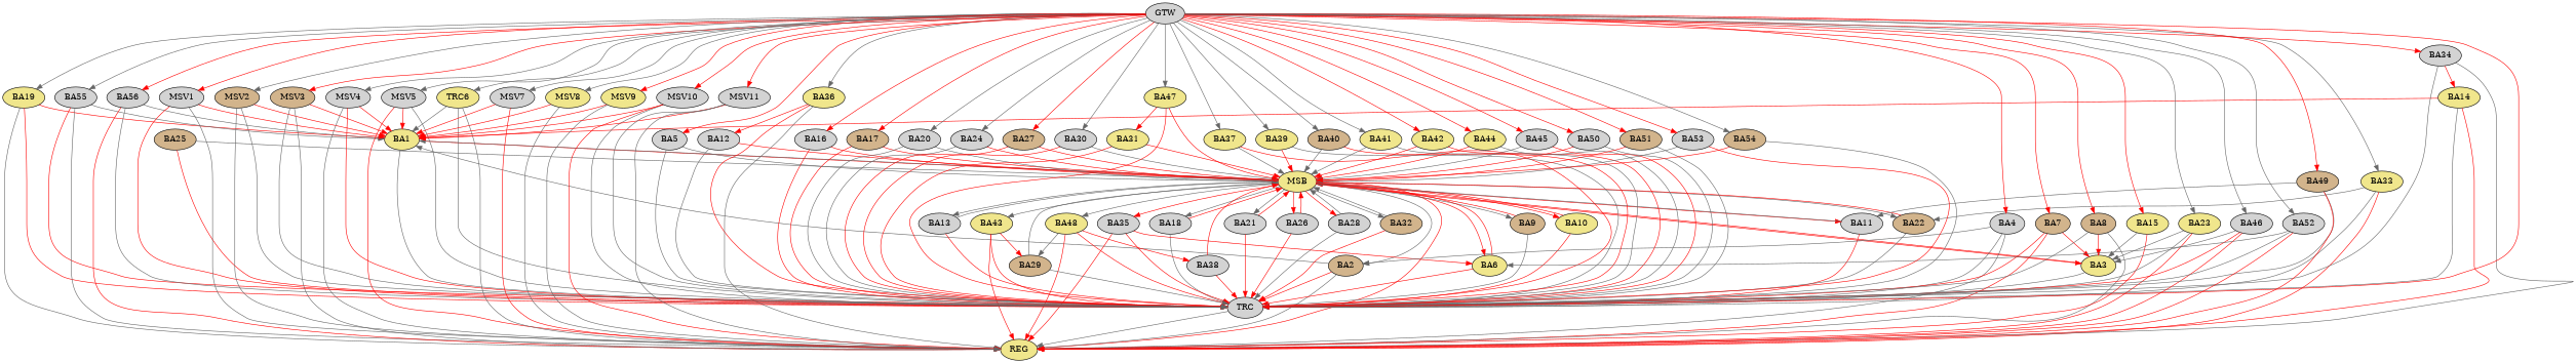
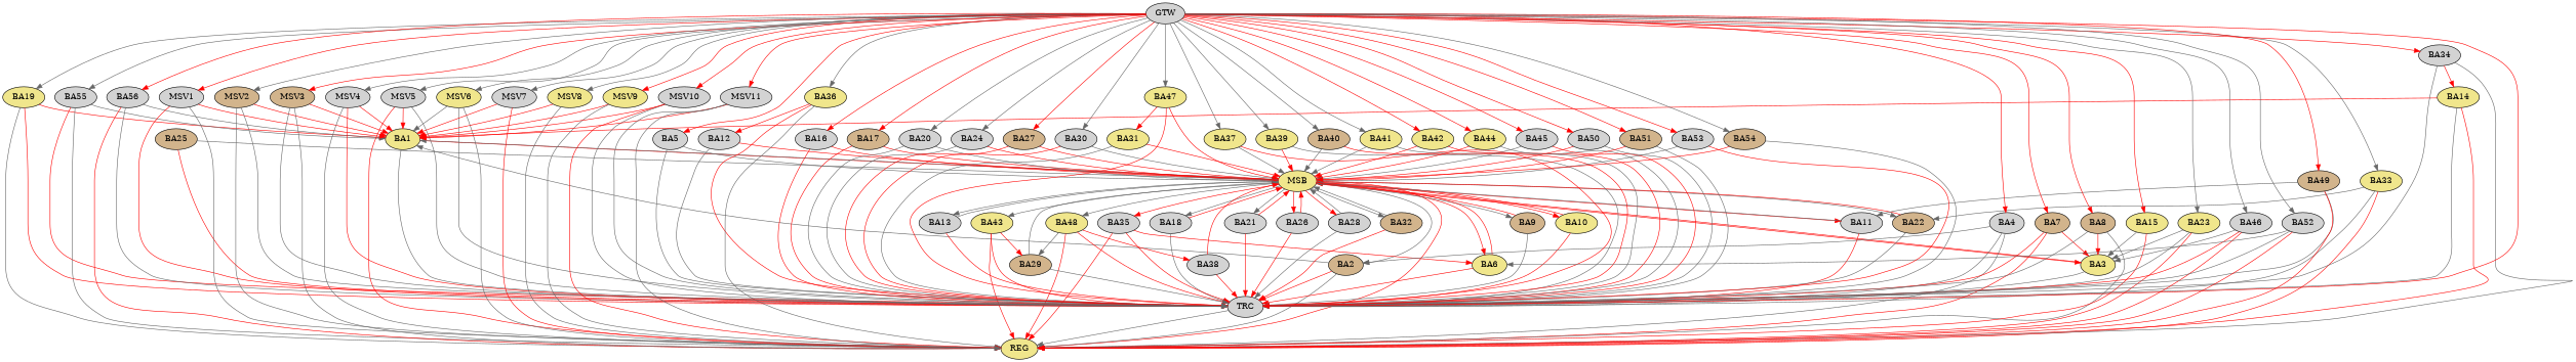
  strict digraph {
    node [fillcolor=lightgrey style=filled]
    edge [color=red]
    n1 [fillcolor=khaki label=BA1]
    n2 [fillcolor=khaki label=MSB]
    n3 [label=TRC]
    n4 [fillcolor=tan label=BA2]
    n5 [fillcolor=khaki label=REG]
    n6 [fillcolor=khaki label=BA3]
    n7 [fillcolor=khaki label=BA6]
    n8 [fillcolor=tan label=BA9]
    n9 [fillcolor=khaki label=BA10]
    n10 [label=BA11]
    n11 [label=BA13]
    n12 [label=BA18]
    n13 [label=BA21]
    n14 [fillcolor=tan label=BA22]
    n15 [label=BA26]
    n16 [label=BA28]
    n17 [fillcolor=tan label=BA32]
    n18 [label=BA35]
    n19 [fillcolor=khaki label=BA43]
    n20 [fillcolor=khaki label=BA48]
    n21 [label=BA4]
    n22 [label=BA5]
    n23 [fillcolor=tan label=BA7]
    n24 [fillcolor=tan label=BA8]
    n25 [label=BA12]
    n26 [fillcolor=khaki label=BA14]
    n27 [fillcolor=khaki label=BA15]
    n28 [label=BA16]
    n29 [fillcolor=tan label=BA17]
    n30 [fillcolor=khaki label=BA19]
    n31 [label=BA20]
    n32 [fillcolor=khaki label=BA23]
    n33 [label=BA24]
    n34 [fillcolor=tan label=BA25]
    n35 [fillcolor=tan label=BA27]
    n36 [fillcolor=tan label=BA29]
    n37 [label=BA30]
    n38 [fillcolor=khaki label=BA31]
    n39 [fillcolor=khaki label=BA33]
    n40 [label=BA34]
    n41 [fillcolor=khaki label=BA36]
    n42 [fillcolor=khaki label=BA37]
    n43 [label=BA38]
    n44 [fillcolor=khaki label=BA39]
    n45 [fillcolor=tan label=BA40]
    n46 [fillcolor=khaki label=BA41]
    n47 [fillcolor=khaki label=BA42]
    n48 [fillcolor=khaki label=BA44]
    n49 [label=BA45]
    n50 [label=BA46]
    n51 [fillcolor=khaki label=BA47]
    n52 [fillcolor=tan label=BA49]
    n53 [label=BA50]
    n54 [fillcolor=tan label=BA51]
    n55 [label=BA52]
    n56 [label=BA53]
    n57 [fillcolor=tan label=BA54]
    n58 [label=BA55]
    n59 [label=BA56]
    n60 [label=GTW]
    n61 [label=MSV1]
    n62 [fillcolor=tan label=MSV2]
    n63 [fillcolor=tan label=MSV3]
    n64 [label=MSV4]
    n65 [label=MSV5]
-   n66 [fillcolor=khaki label=TRC6]
+   n66 [fillcolor=khaki label=MSV6]
    n67 [label=MSV7]
    n68 [fillcolor=khaki label=MSV8]
    n69 [fillcolor=khaki label=MSV9]
    n70 [label=MSV10]
    n71 [label=MSV11]
    n1 -> n2
    n1 -> n3 [color=gray40]
    n2 -> n1 [color=gray40]
    n2 -> n4 [color=gray40]
    n2 -> n5
    n2 -> n6
    n2 -> n7
    n2 -> n8 [color=gray40]
    n2 -> n9
    n2 -> n10
    n2 -> n11 [color=gray40]
    n2 -> n12 [color=gray40]
    n2 -> n13 [color=gray40]
    n2 -> n14 [color=gray40]
    n2 -> n15
    n2 -> n16
    n2 -> n17 [color=gray40]
    n2 -> n18
    n2 -> n19 [color=gray40]
    n2 -> n20 [color=gray40]
    n3 -> n5 [color=gray40]
    n4 -> n1 [color=gray40]
    n4 -> n3
    n4 -> n5 [color=gray40]
    n6 -> n2
    n6 -> n3 [color=gray40]
    n7 -> n2
    n7 -> n3
    n8 -> n2
    n8 -> n3 [color=gray40]
    n9 -> n2
    n9 -> n3
    n10 -> n2 [color=gray40]
    n10 -> n3
    n11 -> n2 [color=gray40]
    n11 -> n3
    n12 -> n2
    n12 -> n3 [color=gray40]
    n13 -> n2
    n13 -> n3
    n14 -> n2
    n14 -> n3 [color=gray40]
    n15 -> n2
    n15 -> n3
    n16 -> n2 [color=gray40]
    n16 -> n3 [color=gray40]
    n17 -> n2 [color=gray40]
    n17 -> n3
    n18 -> n3
    n18 -> n5
    n18 -> n7
    n19 -> n3
    n19 -> n5
    n19 -> n36
    n20 -> n3
    n20 -> n5
    n20 -> n36 [color=gray40]
    n20 -> n43
    n21 -> n3 [color=gray40]
    n21 -> n4 [color=gray40]
    n21 -> n5 [color=gray40]
    n22 -> n2 [color=gray40]
    n22 -> n3 [color=gray40]
    n23 -> n3
    n23 -> n5
    n23 -> n6
    n24 -> n3 [color=gray40]
    n24 -> n5 [color=gray40]
    n24 -> n6
    n25 -> n2
    n25 -> n3 [color=gray40]
    n26 -> n1
    n26 -> n3 [color=gray40]
    n26 -> n5
    n27 -> n5
    n27 -> n6 [color=gray40]
    n28 -> n2
    n28 -> n3
    n29 -> n2
    n29 -> n3
    n30 -> n1
    n30 -> n3
    n30 -> n5 [color=gray40]
    n31 -> n2 [color=gray40]
    n31 -> n3 [color=gray40]
    n32 -> n3 [color=gray40]
    n32 -> n5
    n32 -> n6 [color=gray40]
    n33 -> n2
    n33 -> n3 [color=gray40]
    n34 -> n2 [color=gray40]
    n34 -> n3
    n35 -> n2
    n35 -> n3
    n36 -> n2 [color=gray40]
    n36 -> n3 [color=gray40]
    n37 -> n2 [color=gray40]
    n37 -> n3
    n38 -> n2
-   n38 -> n3
+   n38 -> n3 [color=gray40]
    n39 -> n3 [color=gray40]
    n39 -> n5
    n39 -> n14 [color=gray40]
    n40 -> n3 [color=gray40]
    n40 -> n5 [color=gray40]
    n40 -> n26
    n41 -> n3
    n41 -> n5 [color=gray40]
    n41 -> n25
    n42 -> n2 [color=gray40]
    n42 -> n3
    n43 -> n2
    n43 -> n3
    n44 -> n2
    n44 -> n3 [color=gray40]
    n45 -> n2 [color=gray40]
    n45 -> n3
    n46 -> n2 [color=gray40]
    n46 -> n3 [color=gray40]
    n47 -> n2
    n47 -> n3
    n48 -> n2
    n48 -> n3 [color=gray40]
    n49 -> n2 [color=gray40]
    n49 -> n3
    n50 -> n3
    n50 -> n5
    n50 -> n6 [color=gray40]
    n51 -> n2
    n51 -> n3
    n51 -> n38
    n52 -> n3 [color=gray40]
    n52 -> n5
    n52 -> n10 [color=gray40]
    n53 -> n2
    n53 -> n3 [color=gray40]
    n54 -> n2
    n54 -> n3 [color=gray40]
    n55 -> n3 [color=gray40]
    n55 -> n5
    n55 -> n7 [color=gray40]
    n56 -> n2 [color=gray40]
    n56 -> n3
    n57 -> n2
    n57 -> n3 [color=gray40]
    n58 -> n1 [color=gray40]
    n58 -> n3
    n58 -> n5 [color=gray40]
    n59 -> n1 [color=gray40]
    n59 -> n3 [color=gray40]
    n59 -> n5
    n60 -> n3
    n60 -> n21
    n60 -> n22
    n60 -> n23
    n60 -> n24
    n60 -> n27
    n60 -> n28
    n60 -> n29
    n60 -> n30 [color=gray40]
    n60 -> n31 [color=gray40]
    n60 -> n32 [color=gray40]
    n60 -> n33 [color=gray40]
    n60 -> n35
    n60 -> n37 [color=gray40]
    n60 -> n39 [color=gray40]
    n60 -> n40
    n60 -> n41 [color=gray40]
    n60 -> n42 [color=gray40]
    n60 -> n44 [color=gray40]
    n60 -> n45 [color=gray40]
    n60 -> n46 [color=gray40]
    n60 -> n47
    n60 -> n48
    n60 -> n49
    n60 -> n50 [color=gray40]
    n60 -> n51 [color=gray40]
    n60 -> n52
    n60 -> n53
    n60 -> n54
    n60 -> n55 [color=gray40]
    n60 -> n56
    n60 -> n57 [color=gray40]
    n60 -> n58 [color=gray40]
    n60 -> n59
    n60 -> n61
    n60 -> n62 [color=gray40]
    n60 -> n63
    n60 -> n64 [color=gray40]
    n60 -> n65 [color=gray40]
    n60 -> n66 [color=gray40]
    n60 -> n67 [color=gray40]
    n60 -> n68 [color=gray40]
    n60 -> n69
    n60 -> n70
    n60 -> n71
    n61 -> n1
    n61 -> n3
    n61 -> n5 [color=gray40]
    n62 -> n1
    n62 -> n3 [color=gray40]
    n62 -> n5 [color=gray40]
    n63 -> n1
    n63 -> n3 [color=gray40]
    n63 -> n5 [color=gray40]
    n64 -> n1
    n64 -> n3
    n64 -> n5 [color=gray40]
    n65 -> n1
    n65 -> n3 [color=gray40]
    n65 -> n5
    n66 -> n1 [color=gray40]
    n66 -> n3 [color=gray40]
    n66 -> n5 [color=gray40]
    n67 -> n1
    n67 -> n5
    n68 -> n1
    n68 -> n5 [color=gray40]
    n69 -> n1
    n69 -> n5 [color=gray40]
    n70 -> n1
    n70 -> n3 [color=gray40]
    n70 -> n5
    n71 -> n1
    n71 -> n3 [color=gray40]
    n71 -> n5 [color=gray40]
  }
